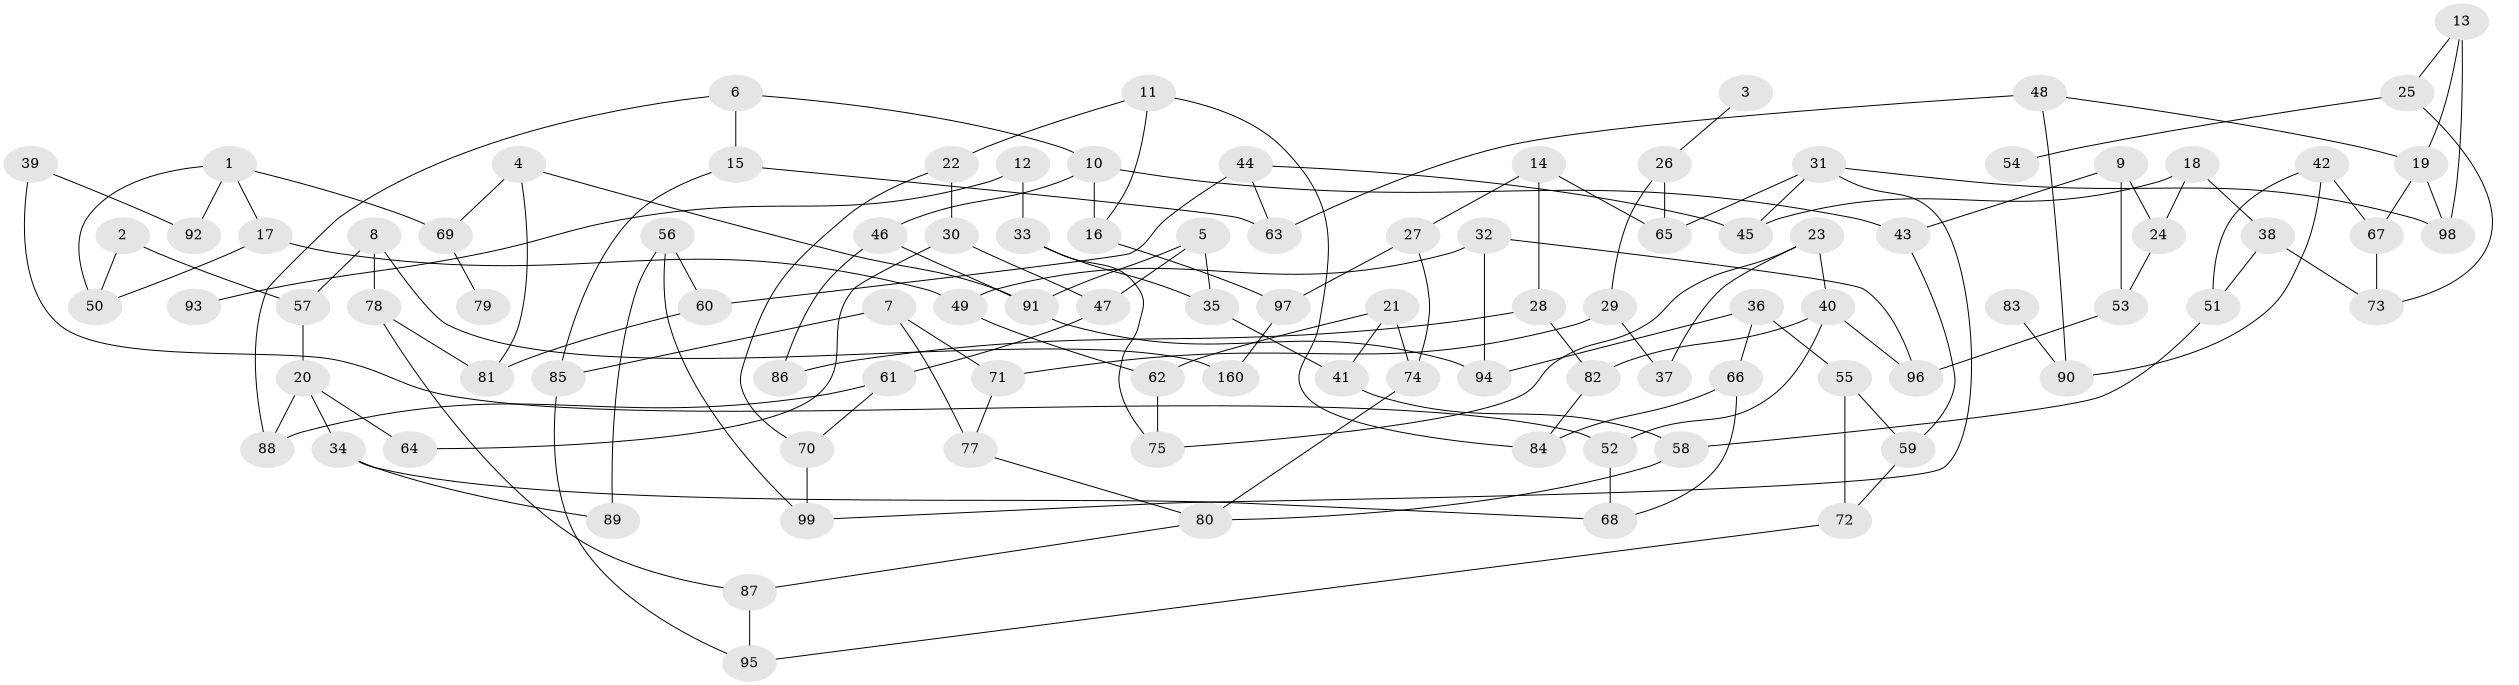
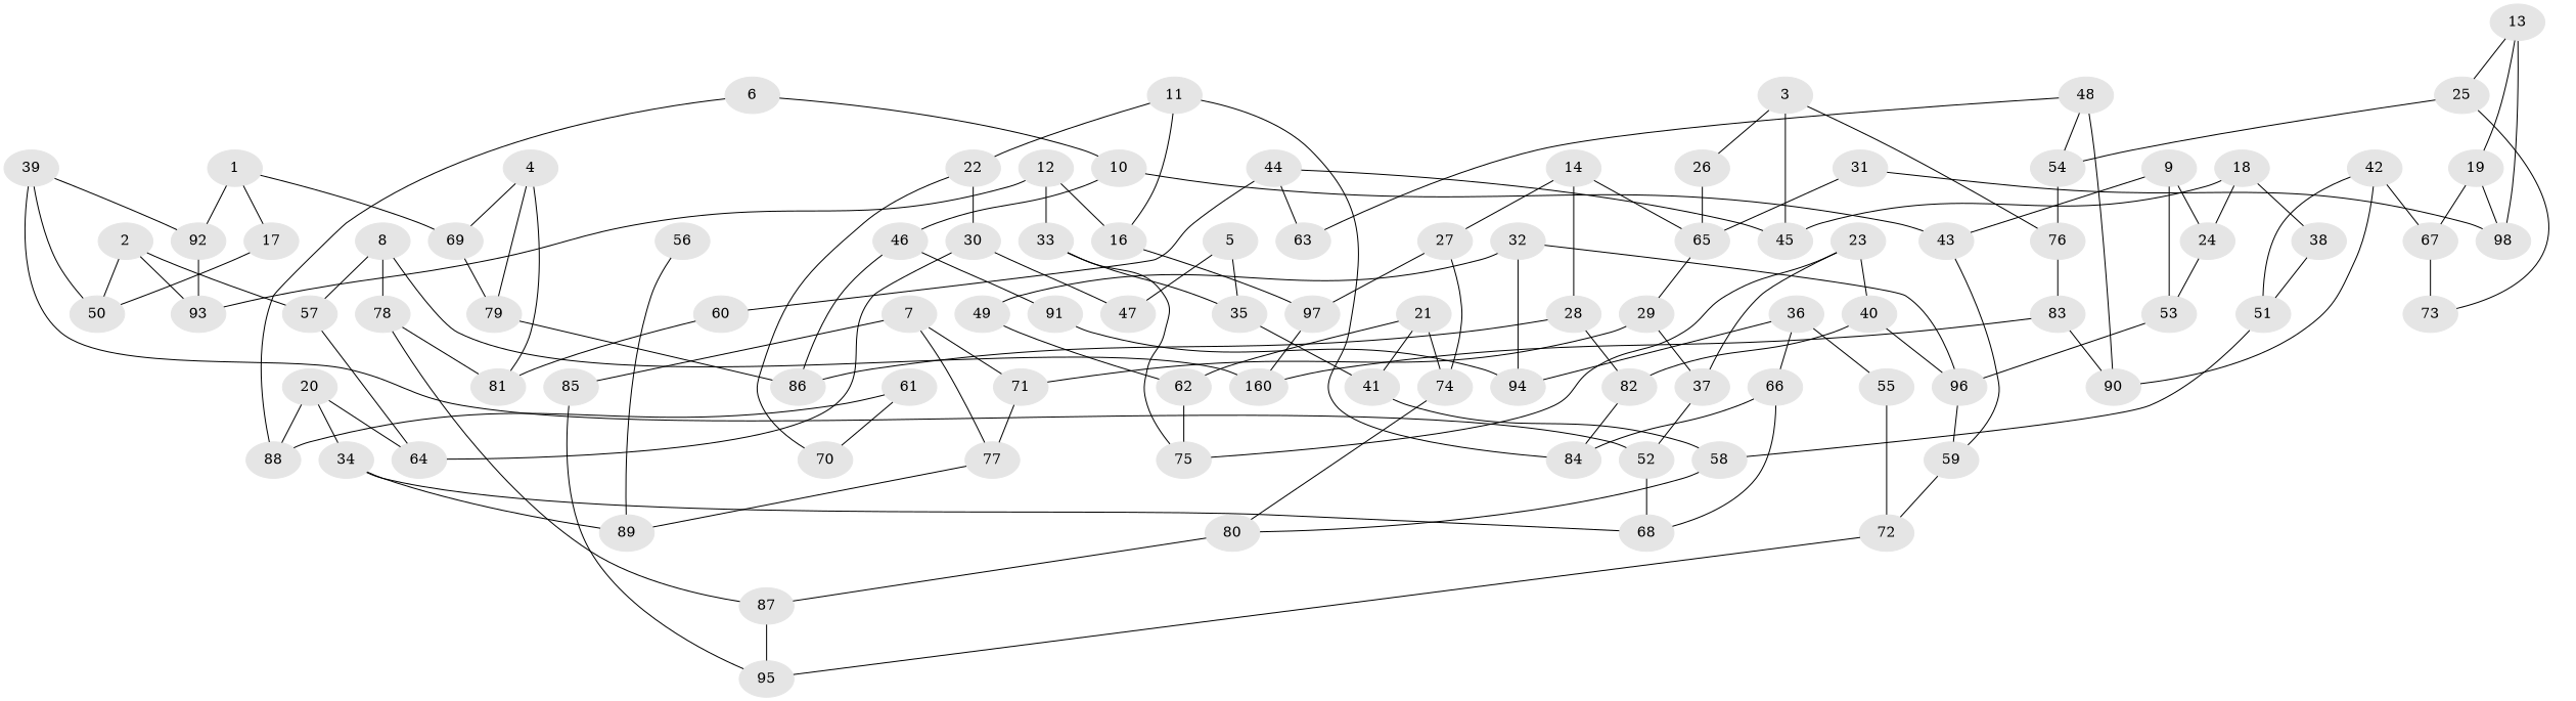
  graph {
    node [color=gray90 style=filled]
    1
    17
    69
    92
    50
    49
    79
    93
    2
    57
    64
    3
    26
    45
+   76
    65
    29
    83
    4
    81
    86
    5
    35
    47
    91
    41
    61
    94
    6
    10
-   15
    88
    43
    46
    85
    63
    7
    71
    77
    89
    95
    8
    78
    n44 [label=160]
    87
    9
    24
    53
    59
    96
    11
    16
    22
    84
    97
    30
    70
    12
    33
    75
    13
    19
    25
    98
    67
    54
    73
    14
    27
    28
    74
    82
    62
    18
    38
    51
    20
    34
    68
    21
    58
    80
-   99
    23
    37
    40
    52
    31
    32
    36
    55
    66
    72
    39
    42
    90
    44
    60
    48
    56
    1 -- 17
    1 -- 69
    1 -- 92
    17 -- 50
-   17 -- 49
    69 -- 79
+   92 -- 93
    49 -- 62
+   79 -- 86
    2 -- 50
+   2 -- 93
    2 -- 57
-   57 -- 20
+   57 -- 64
    3 -- 26
-   31 -- 45
+   3 -- 45
+   3 -- 76
    26 -- 65
-   26 -- 29
+   65 -- 29
+   76 -- 83
    29 -- 71
    29 -- 37
+   83 -- n44
    83 -- 90
    4 -- 69
-   4 -- 91
+   4 -- 79
    4 -- 81
    5 -- 35
    5 -- 47
-   5 -- 91
    35 -- 41
-   47 -- 61
    91 -- 94
    41 -- 58
    61 -- 88
    61 -- 70
    6 -- 10
-   6 -- 15
    6 -- 88
    10 -- 43
    10 -- 46
-   15 -- 85
-   15 -- 63
    43 -- 59
    46 -- 86
    46 -- 91
    85 -- 95
    7 -- 85
    7 -- 71
    7 -- 77
    71 -- 77
-   77 -- 80
+   77 -- 89
    8 -- 57
    8 -- 78
    8 -- n44
    78 -- 81
    78 -- 87
    87 -- 95
    9 -- 43
    9 -- 24
    9 -- 53
    24 -- 53
    53 -- 96
    59 -- 72
    11 -- 16
    11 -- 22
    11 -- 84
    16 -- 97
    22 -- 30
    22 -- 70
    97 -- n44
    30 -- 64
    30 -- 47
-   70 -- 99
    12 -- 93
-   10 -- 16
+   12 -- 16
    12 -- 33
    33 -- 35
    33 -- 75
    13 -- 19
    13 -- 25
    13 -- 98
    19 -- 98
    19 -- 67
    25 -- 54
    25 -- 73
    67 -- 73
+   54 -- 76
    14 -- 65
    14 -- 27
    14 -- 28
    27 -- 97
    27 -- 74
    28 -- 86
    28 -- 82
    74 -- 80
    82 -- 84
    62 -- 75
    18 -- 45
    18 -- 24
    18 -- 38
-   38 -- 73
    38 -- 51
    51 -- 58
    20 -- 64
    20 -- 88
    20 -- 34
    34 -- 89
    34 -- 68
    21 -- 41
    21 -- 74
    21 -- 62
    58 -- 80
    80 -- 87
    23 -- 75
    23 -- 37
    23 -- 40
-   40 -- 52
+   37 -- 52
    40 -- 96
    40 -- 82
    52 -- 68
    31 -- 65
    31 -- 98
-   31 -- 99
    32 -- 49
    32 -- 94
    32 -- 96
    36 -- 94
    36 -- 55
    36 -- 66
-   55 -- 59
+   96 -- 59
    55 -- 72
    66 -- 84
    66 -- 68
    72 -- 95
    39 -- 92
-   1 -- 50
+   39 -- 50
    39 -- 52
    42 -- 67
    42 -- 51
    42 -- 90
    44 -- 45
    44 -- 63
    44 -- 60
    60 -- 81
    48 -- 63
-   48 -- 19
+   48 -- 54
    48 -- 90
    56 -- 89
-   56 -- 99
-   56 -- 60
  }
